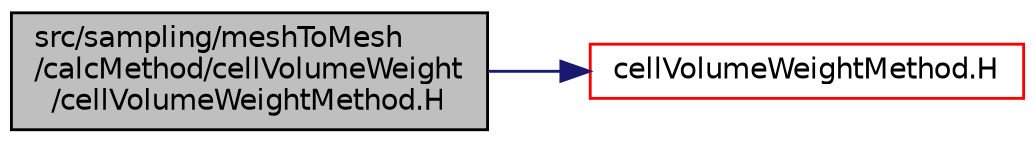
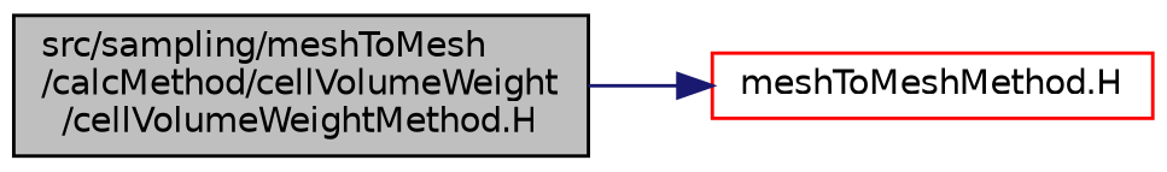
  digraph {
    rankdir=LR
    node [fontname=Helvetica fontsize=10 shape=record]
    n1 [color=black fillcolor=grey75 fontcolor=black height=0.2 label="src/sampling/meshToMesh\l/calcMethod/cellVolumeWeight\l/cellVolumeWeightMethod.H" style=filled width=0.4]
-   n2 [color=red height=0.2 label="cellVolumeWeightMethod.H" width=0.4]
+   n2 [color=red height=0.2 label="meshToMeshMethod.H" width=0.4]
    n1 -> n2 [color=midnightblue fontname=Helvetica fontsize=10 labelfontname=Helvetica labelfontsize=10 style=solid]
  }
